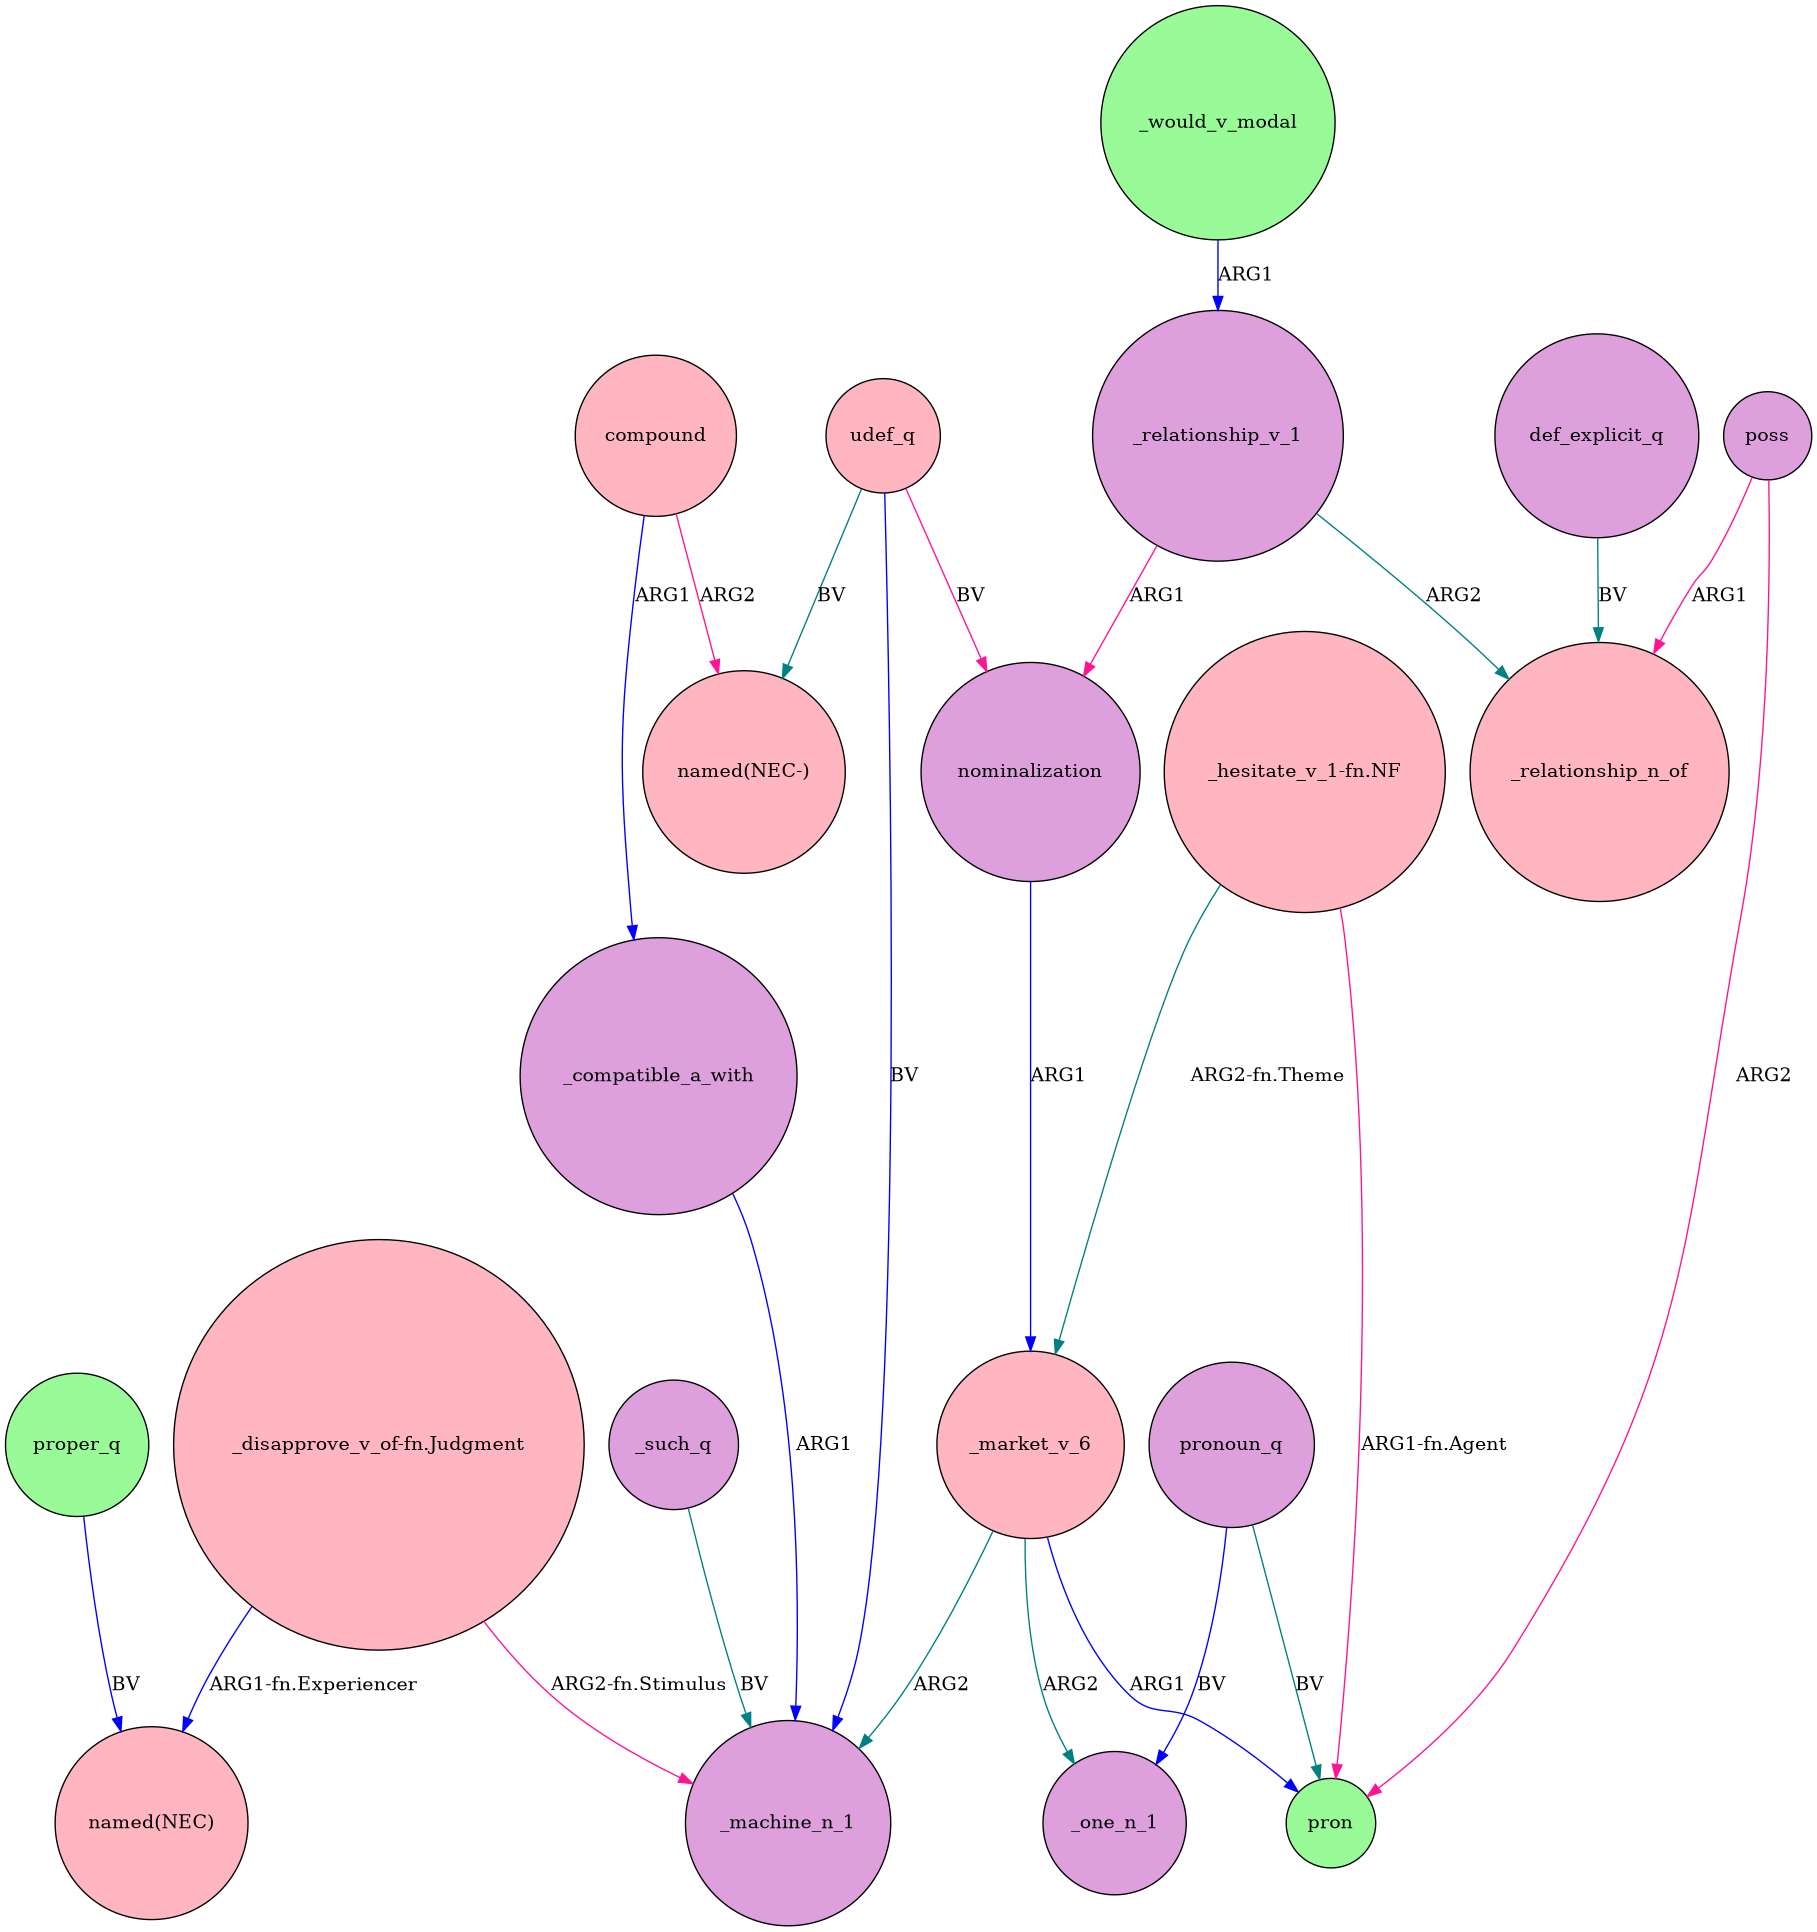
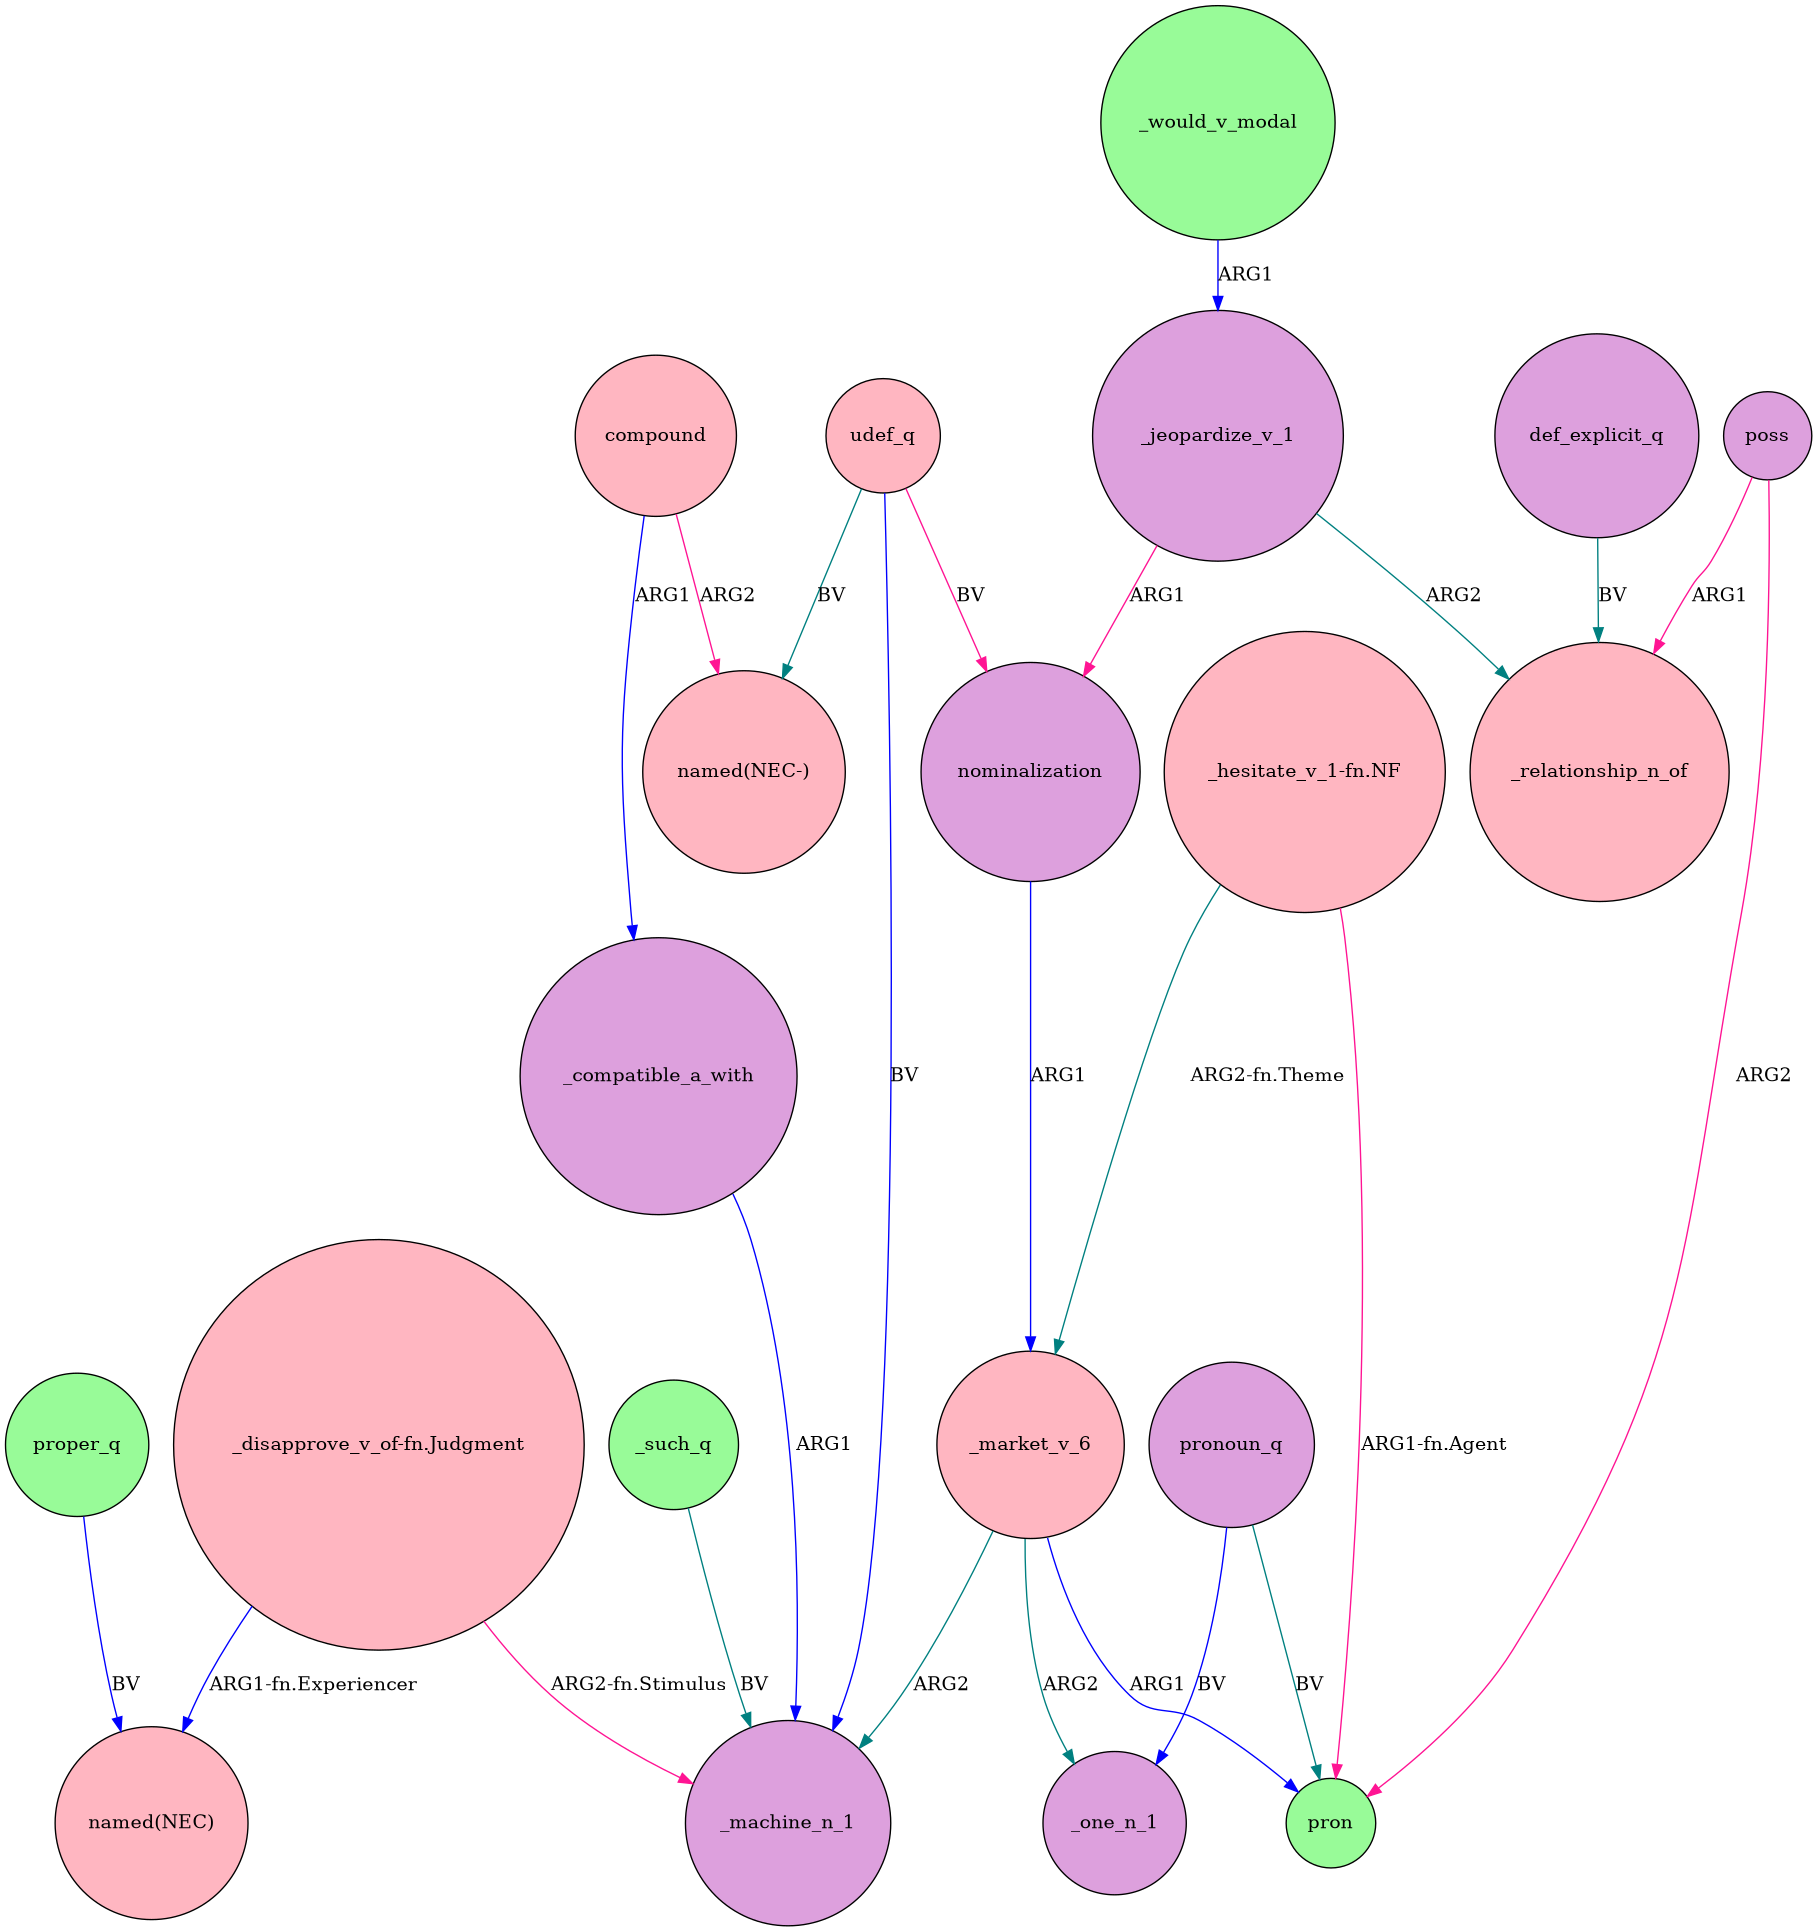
  digraph {
    node [fillcolor=plum shape=circle style=filled]
    edge [color=blue]
    proper_q [fillcolor=palegreen]
    "named(NEC)" [fillcolor=lightpink]
    udef_q [fillcolor=lightpink]
    _machine_n_1
    nominalization
    "named(NEC-)" [fillcolor=lightpink]
    n7 [fillcolor=lightpink label=_market_v_6]
    "_disapprove_v_of-fn.Judgment" [fillcolor=lightpink]
    pron [fillcolor=palegreen]
    _one_n_1
    "_hesitate_v_1-fn.NF" [fillcolor=lightpink]
    poss
    _relationship_n_of [fillcolor=lightpink]
    pronoun_q
-   _such_q
-   _jeopardize_v_1 [label=_relationship_v_1]
+   _such_q [fillcolor=palegreen]
+   _jeopardize_v_1
    _would_v_modal [fillcolor=palegreen]
    def_explicit_q
    _compatible_a_with
    compound [fillcolor=lightpink]
    proper_q -> "named(NEC)" [label=BV]
    udef_q -> _machine_n_1 [label=BV]
    udef_q -> nominalization [color=deeppink label=BV]
    udef_q -> "named(NEC-)" [color=teal label=BV]
    nominalization -> n7 [label=ARG1]
    n7 -> _machine_n_1 [color=teal label=ARG2]
    n7 -> pron [label=ARG1]
    n7 -> _one_n_1 [color=teal label=ARG2]
    "_disapprove_v_of-fn.Judgment" -> "named(NEC)" [label="ARG1-fn.Experiencer"]
    "_disapprove_v_of-fn.Judgment" -> _machine_n_1 [color=deeppink label="ARG2-fn.Stimulus"]
    "_hesitate_v_1-fn.NF" -> n7 [color=teal label="ARG2-fn.Theme"]
    "_hesitate_v_1-fn.NF" -> pron [color=deeppink label="ARG1-fn.Agent"]
    poss -> pron [color=deeppink label=ARG2]
    poss -> _relationship_n_of [color=deeppink label=ARG1]
    pronoun_q -> pron [color=teal label=BV]
    pronoun_q -> _one_n_1 [label=BV]
    _such_q -> _machine_n_1 [color=teal label=BV]
    _jeopardize_v_1 -> nominalization [color=deeppink label=ARG1]
    _jeopardize_v_1 -> _relationship_n_of [color=teal label=ARG2]
    _would_v_modal -> _jeopardize_v_1 [label=ARG1]
    def_explicit_q -> _relationship_n_of [color=teal label=BV]
    _compatible_a_with -> _machine_n_1 [label=ARG1]
    compound -> "named(NEC-)" [color=deeppink label=ARG2]
    compound -> _compatible_a_with [label=ARG1]
  }
